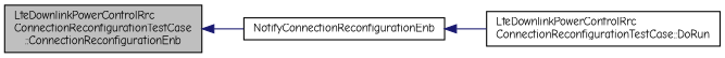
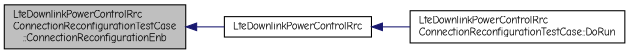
  digraph {
    rankdir=LR
    fontname="Comic Neue"
    node [color=black fillcolor=white fontname="Comic Neue" fontsize=10 shape=record style=filled]
    edge [color=midnightblue dir=back fontname="Comic Neue" fontsize=10 labelfontname=Helvetica labelfontsize=10 style=solid]
    n1 [fillcolor=grey75 fontcolor=black height=0.2 label="LteDownlinkPowerControlRrc\lConnectionReconfigurationTestCase\l::ConnectionReconfigurationEnb" width=0.4]
-   n2 [height=0.2 label=NotifyConnectionReconfigurationEnb width=0.4]
+   n2 [height=0.2 label=LteDownlinkPowerControlRrc width=0.4]
    n3 [height=0.2 label="LteDownlinkPowerControlRrc\lConnectionReconfigurationTestCase::DoRun" width=0.4]
    n1 -> n2
    n2 -> n3
  }
